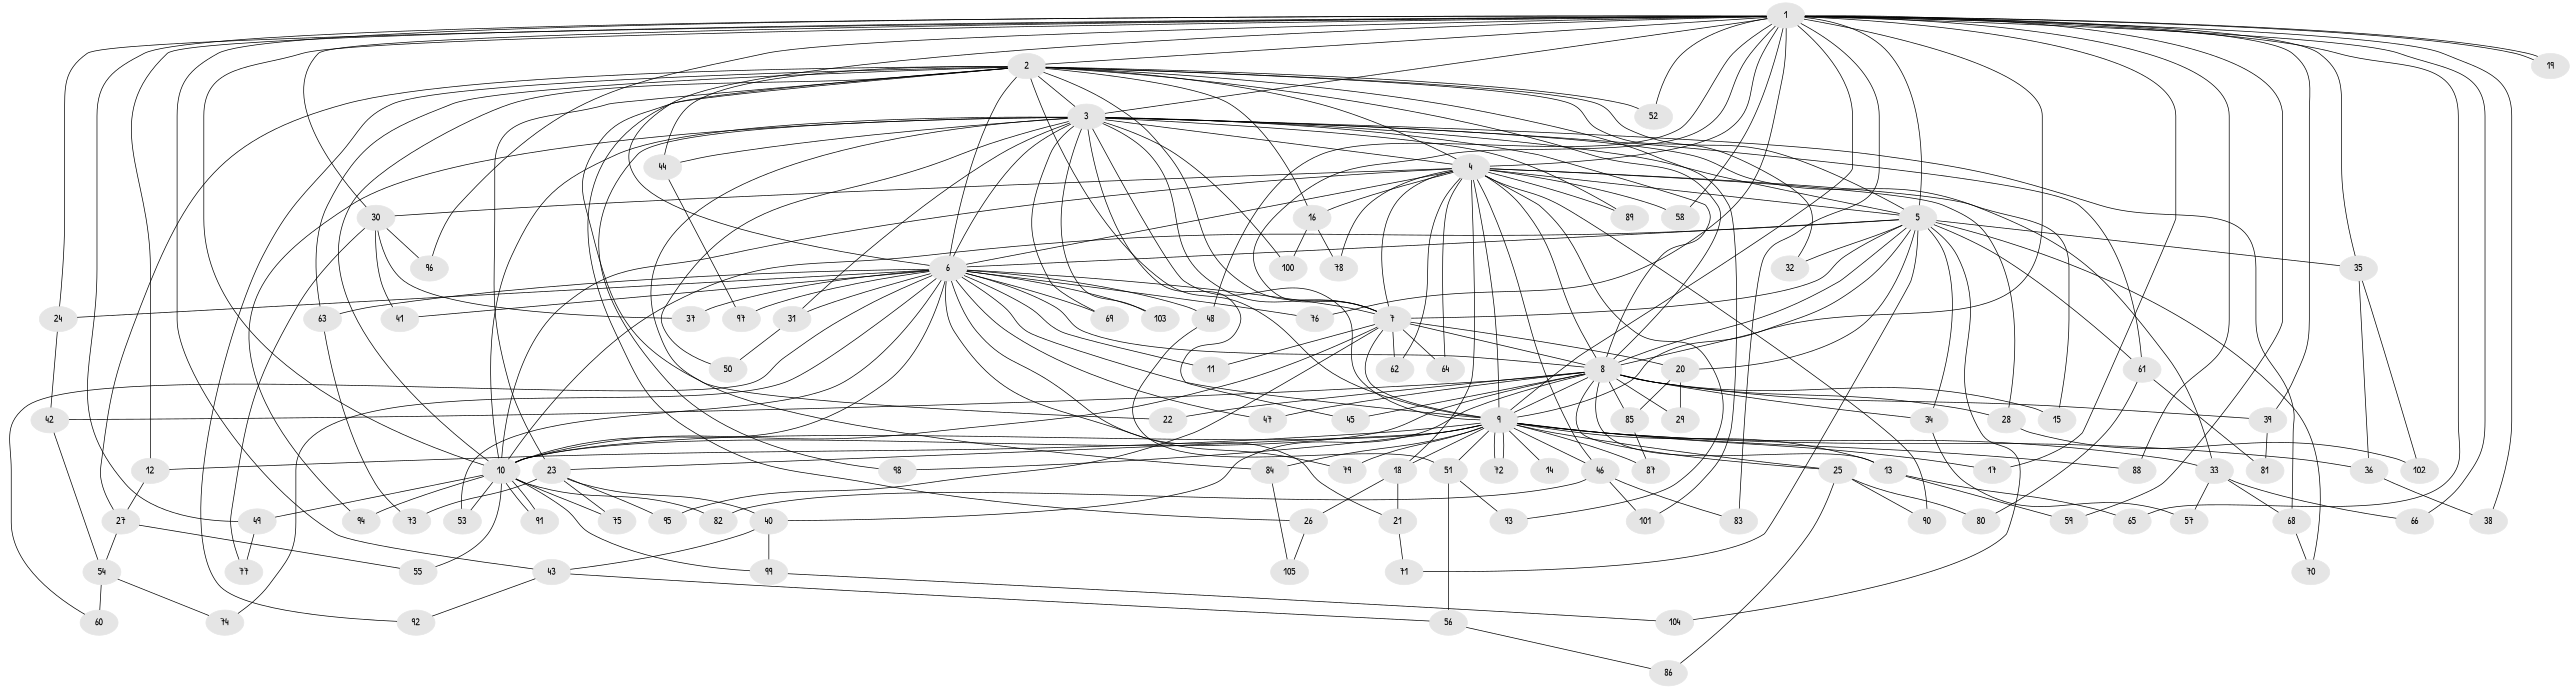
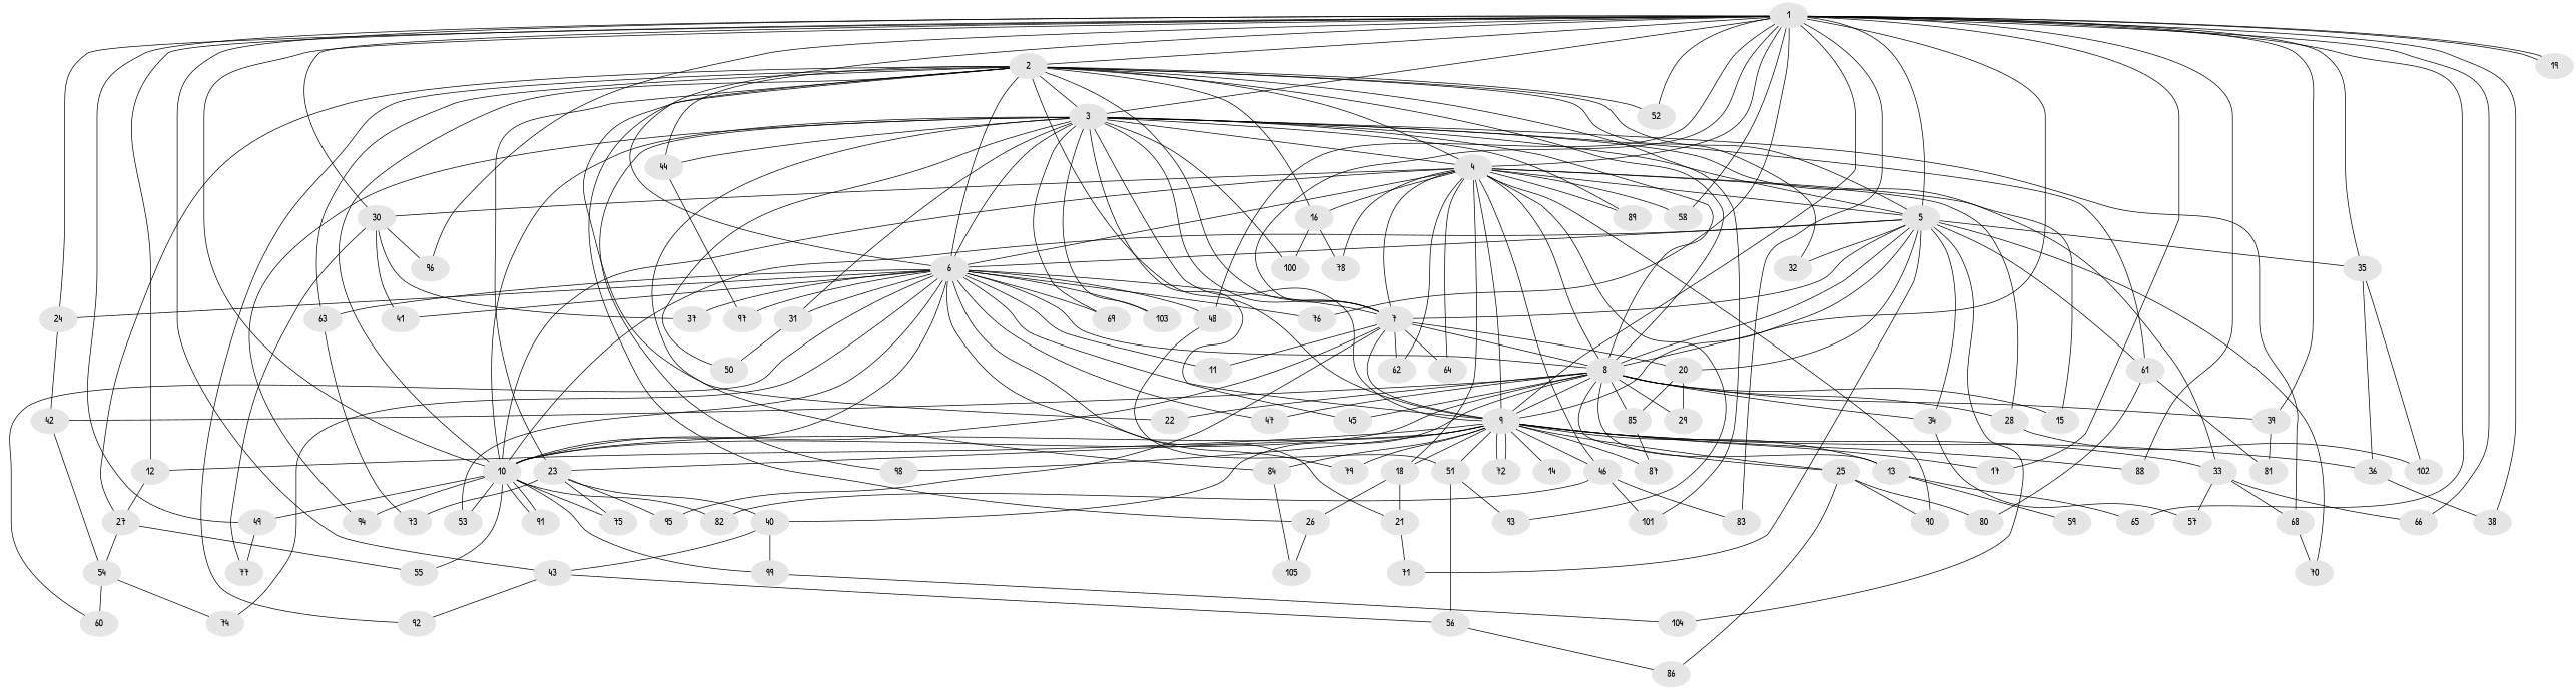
  graph {
    fontname="Patrick Hand"
    node [color=gray90 fontname="Patrick Hand" style=filled]
    edge [fontname="Patrick Hand"]
    1
    2
    3
    4
    5
    6
    7
    8
    9
    10
    12
    17
    19
    24
    30
    35
    38
    39
    43
    48
    49
    52
    58
    59
    65
    66
    76
    83
    88
    96
    16
    22
    23
    26
    27
    32
    44
    63
    92
    101
    15
    31
    45
    50
    61
    68
    69
    84
    89
    94
    98
    100
    103
    18
    28
    33
    46
    62
    64
    78
    90
    93
    20
    34
    70
    71
    104
    11
    21
    37
    41
    47
    53
    60
    74
    79
    97
    95
    13
    25
    29
    40
    42
    85
    14
    36
    51
    72
    87
    55
    75
    82
    91
    99
    77
    102
    81
    56
    73
    105
    54
    80
    57
    86
    1 -- 2
    1 -- 3
    1 -- 4
    1 -- 5
    1 -- 6
    1 -- 7
    1 -- 8
    1 -- 9
    1 -- 10
    1 -- 12
    1 -- 17
    1 -- 19
    1 -- 19
    1 -- 24
    1 -- 30
    1 -- 35
    1 -- 38
    1 -- 39
    1 -- 43
    1 -- 48
    1 -- 49
    1 -- 52
    1 -- 58
-   1 -- 59
    1 -- 65
    1 -- 66
    1 -- 76
    1 -- 83
    1 -- 88
    1 -- 96
    2 -- 3
    2 -- 4
    2 -- 5
    2 -- 6
    2 -- 7
    2 -- 8
    2 -- 9
    2 -- 10
    2 -- 52
    2 -- 16
    2 -- 22
    2 -- 23
    2 -- 26
    2 -- 27
    2 -- 32
    2 -- 44
    2 -- 63
    2 -- 92
    2 -- 101
    3 -- 4
    3 -- 5
    3 -- 6
    3 -- 7
    3 -- 8
    3 -- 9
    3 -- 10
    3 -- 44
    3 -- 15
    3 -- 31
    3 -- 45
    3 -- 50
    3 -- 61
    3 -- 68
    3 -- 69
    3 -- 84
    3 -- 89
    3 -- 94
    3 -- 98
    3 -- 100
    3 -- 103
    4 -- 5
    4 -- 6
    4 -- 7
    4 -- 8
    4 -- 9
    4 -- 10
    4 -- 30
    4 -- 58
    4 -- 16
    4 -- 89
    4 -- 18
    4 -- 28
    4 -- 33
    4 -- 46
    4 -- 62
    4 -- 64
    4 -- 78
    4 -- 90
    4 -- 93
    5 -- 6
    5 -- 7
    5 -- 8
    5 -- 9
    5 -- 10
    5 -- 35
    5 -- 32
    5 -- 61
    5 -- 20
    5 -- 34
    5 -- 70
    5 -- 71
    5 -- 104
    6 -- 7
    6 -- 8
    6 -- 9
    6 -- 10
    6 -- 24
    6 -- 48
    6 -- 76
    6 -- 63
    6 -- 31
    6 -- 69
    6 -- 103
    6 -- 11
    6 -- 21
    6 -- 37
    6 -- 41
    6 -- 47
    6 -- 53
    6 -- 60
    6 -- 74
    6 -- 79
    6 -- 97
    7 -- 8
    7 -- 9
    7 -- 10
    7 -- 62
    7 -- 64
    7 -- 20
    7 -- 11
    7 -- 95
    8 -- 9
    8 -- 10
    8 -- 39
    8 -- 22
    8 -- 15
    8 -- 45
    8 -- 28
    8 -- 34
    8 -- 47
    8 -- 13
    8 -- 25
    8 -- 29
    8 -- 40
    8 -- 42
    8 -- 85
    9 -- 10
    9 -- 12
    9 -- 17
    9 -- 88
    9 -- 23
    9 -- 84
    9 -- 98
    9 -- 18
    9 -- 33
    9 -- 46
    9 -- 79
    9 -- 13
    9 -- 25
    9 -- 14
    9 -- 36
    9 -- 51
    9 -- 72
    9 -- 72
    9 -- 87
    10 -- 49
    10 -- 94
    10 -- 53
    10 -- 55
    10 -- 75
    10 -- 82
    10 -- 91
    10 -- 91
    10 -- 99
    12 -- 27
    24 -- 42
    30 -- 96
    30 -- 37
    30 -- 41
    30 -- 77
    35 -- 36
    35 -- 102
    39 -- 81
    43 -- 92
    43 -- 56
    48 -- 51
    49 -- 77
    16 -- 100
    16 -- 78
    23 -- 95
    23 -- 40
    23 -- 75
    23 -- 73
    26 -- 105
    27 -- 55
    27 -- 54
    44 -- 97
    63 -- 73
    31 -- 50
    61 -- 81
    61 -- 80
    68 -- 70
    84 -- 105
    18 -- 26
    18 -- 21
    28 -- 102
    33 -- 66
    33 -- 68
    33 -- 57
    46 -- 83
    46 -- 101
    46 -- 82
    20 -- 29
    20 -- 85
    34 -- 57
    21 -- 71
    13 -- 59
    13 -- 65
    25 -- 90
    25 -- 80
    25 -- 86
    40 -- 43
    40 -- 99
    42 -- 54
    85 -- 87
    36 -- 38
    51 -- 93
    51 -- 56
    99 -- 104
    56 -- 86
    54 -- 60
    54 -- 74
  }
